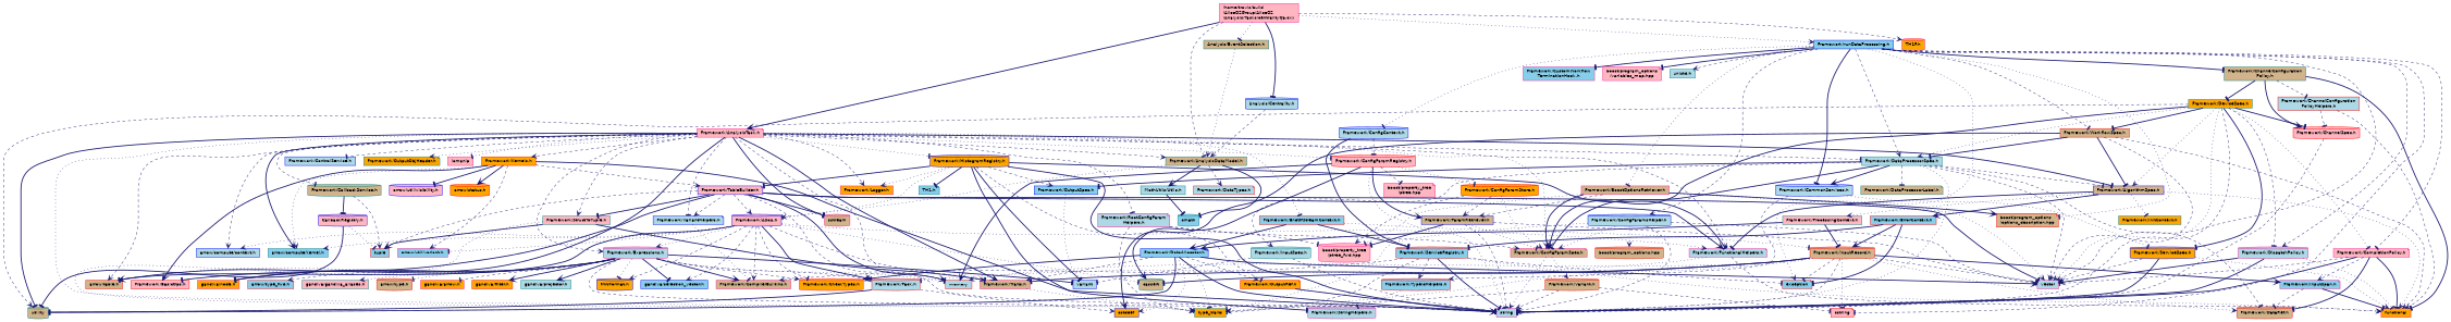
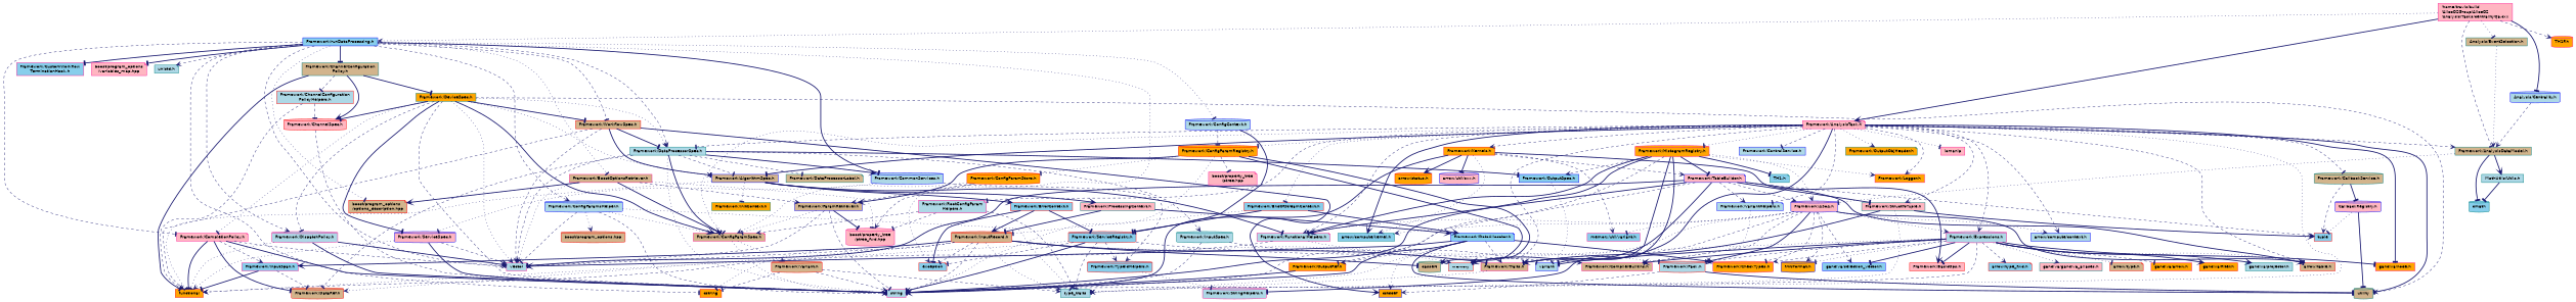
  digraph {
    node [color=red fillcolor=lightblue fontname=Helvetica fontsize=10 shape=box style=filled]
    edge [arrowhead=tee color=midnightblue fontname=Helvetica fontsize=10 labelfontname=Helvetica labelfontsize=10 style=dashed]
    n1 [color=deeppink fillcolor=lightpink fontcolor=black height=0.2 label="/home/travis/build\l/AliceO2Group/AliceO2\l/Analysis/Tasks/centralityQa.cxx" width=0.4]
    n2 [color=blue fillcolor=skyblue height=0.2 label="Framework/runDataProcessing.h" width=0.4]
    n3 [color=deeppink fillcolor=lightpink height=0.2 label="Framework/AnalysisTask.h" shape=note width=0.4]
    n4 [color=teal fillcolor=tan height=0.2 label="Framework/AnalysisDataModel.h" width=0.4]
    n5 [color=teal fillcolor=tan height=0.2 label="Analysis/EventSelection.h" width=0.4]
    n6 [color=blue height=0.2 label="Analysis/Centrality.h" shape=cylinder width=0.4]
    n7 [color=deeppink fillcolor=orange height=0.2 label="TH1F.h" shape=cylinder width=0.4]
    n8 [color=teal fillcolor=tan height=0.2 label="Framework/ChannelConfiguration\lPolicy.h" width=0.4]
    n9 [fillcolor=tan height=0.2 label="Framework/WorkflowSpec.h" width=0.4]
    n10 [color=teal height=0.2 label="Framework/DataProcessorSpec.h" width=0.4]
    n11 [color=deeppink height=0.2 label=vector width=0.4]
-   n12 [fillcolor=lightpink height=0.2 label=cstring shape=note width=0.4]
+   n12 [fillcolor=orange height=0.2 label=cstring shape=note width=0.4]
    n13 [fillcolor=skyblue height=0.2 label=exception shape=note width=0.4]
    n14 [color=blue height=0.2 label="Framework/CommonServices.h" shape=cylinder width=0.4]
    n15 [color=deeppink fillcolor=lightpink height=0.2 label="Framework/CompletionPolicy.h" shape=note width=0.4]
    n16 [color=deeppink height=0.2 label="Framework/DispatchPolicy.h" shape=cylinder width=0.4]
    n17 [color=blue height=0.2 label="Framework/ConfigParamsHelper.h" shape=cylinder width=0.4]
    n18 [color=blue height=0.2 label="Framework/ConfigContext.h" shape=cylinder width=0.4]
    n19 [color=deeppink fillcolor=tan height=0.2 label="Framework/BoostOptionsRetriever.h" width=0.4]
    n20 [fillcolor=tan height=0.2 label="boost/program_options\l/options_description.hpp" shape=note width=0.4]
    n21 [color=deeppink fillcolor=skyblue height=0.2 label="Framework/CustomWorkflow\lTerminationHook.h" width=0.4]
    n22 [color=deeppink fillcolor=lightpink height=0.2 label="boost/program_options\l/variables_map.hpp" shape=note width=0.4]
    n23 [color=teal height=0.2 label="unistd.h" shape=note width=0.4]
    n24 [color=blue fillcolor=tan height=0.2 label="Framework/AlgorithmSpec.h" width=0.4]
    n25 [color=teal fillcolor=tan height=0.2 label=utility shape=cylinder width=0.4]
    n26 [color=deeppink fillcolor=tan height=0.2 label="Framework/ConfigParamSpec.h" shape=note width=0.4]
    n27 [color=deeppink height=0.2 label="Framework/FunctionalHelpers.h" shape=note width=0.4]
    n28 [color=deeppink fillcolor=tan height=0.2 label="Framework/Traits.h" width=0.4]
-   n29 [color=teal fillcolor=orange height=0.2 label=type_traits width=0.4]
+   n29 [color=teal height=0.2 label=type_traits width=0.4]
    n30 [height=0.2 label=memory width=0.4]
-   n31 [fillcolor=lightpink height=0.2 label="Framework/ConfigParamRegistry.h" shape=cylinder width=0.4]
+   n31 [fillcolor=orange height=0.2 label="Framework/ConfigParamRegistry.h" shape=cylinder width=0.4]
    n32 [fillcolor=orange height=0.2 label="Framework/Kernels.h" width=0.4]
    n33 [color=deeppink height=0.2 label="Framework/Expressions.h" shape=cylinder width=0.4]
    n34 [fillcolor=tan height=0.2 label="arrow/table.h" width=0.4]
    n35 [color=deeppink fillcolor=orange height=0.2 label="gandiva/node.h" width=0.4]
    n36 [color=blue height=0.2 label="arrow/compute/context.h" width=0.4]
    n37 [color=teal fillcolor=skyblue height=0.2 label="arrow/compute/kernel.h" shape=note width=0.4]
    n38 [color=teal fillcolor=lightpink height=0.2 label="Framework/StructToTuple.h" width=0.4]
    n39 [color=blue height=0.2 label="Framework/VariantHelpers.h" shape=note width=0.4]
-   n40 [color=deeppink fillcolor=tan height=0.2 label=sstream shape=cylinder width=0.4]
    n41 [color=teal fillcolor=tan height=0.2 label="Framework/CallbackService.h" shape=cylinder width=0.4]
    n42 [color=blue height=0.2 label="Framework/ControlService.h" width=0.4]
    n43 [fillcolor=skyblue height=0.2 label="Framework/EndOfStreamContext.h" width=0.4]
    n44 [color=deeppink fillcolor=orange height=0.2 label="Framework/Logger.h" width=0.4]
-   n45 [color=blue fillcolor=orange height=0.2 label="Framework/HistogramRegistry.h" shape=cylinder width=0.4]
+   n45 [color=deeppink fillcolor=orange height=0.2 label="Framework/HistogramRegistry.h" shape=cylinder width=0.4]
    n46 [color=teal fillcolor=orange height=0.2 label="Framework/OutputObjHeader.h" shape=note width=0.4]
    n47 [color=deeppink height=0.2 label="Framework/RootConfigParam\lHelpers.h" shape=note width=0.4]
    n48 [color=deeppink fillcolor=lightpink height=0.2 label=iomanip width=0.4]
    n49 [color=blue fillcolor=lightpink height=0.2 label="Framework/ASoA.h" shape=cylinder width=0.4]
    n50 [color=teal height=0.2 label="MathUtils/Utils.h" width=0.4]
    n51 [color=teal fillcolor=skyblue height=0.2 label=cmath shape=cylinder width=0.4]
-   n52 [height=0.2 label="Framework/DataTypes.h" shape=note width=0.4]
    n53 [height=0.2 label="Framework/ChannelConfiguration\lPolicyHelpers.h" width=0.4]
    n54 [fillcolor=lightpink height=0.2 label="Framework/ChannelSpec.h" shape=cylinder width=0.4]
    n55 [fillcolor=orange height=0.2 label=functional width=0.4]
    n56 [color=teal fillcolor=orange height=0.2 label="Framework/DeviceSpec.h" width=0.4]
    n57 [color=blue fillcolor=orange height=0.2 label=cstddef width=0.4]
    n58 [color=deeppink height=0.2 label=string width=0.4]
    n59 [fillcolor=tan height=0.2 label="Framework/DataRef.h" shape=cylinder width=0.4]
    n60 [color=teal fillcolor=tan height=0.2 label="Framework/DataProcessorLabel.h" shape=note width=0.4]
    n61 [color=teal height=0.2 label="Framework/InputSpec.h" shape=cylinder width=0.4]
    n62 [color=blue fillcolor=skyblue height=0.2 label="Framework/OutputSpec.h" width=0.4]
-   n63 [color=blue fillcolor=orange height=0.2 label="Framework/ServiceSpec.h" shape=cylinder width=0.4]
+   n63 [color=blue fillcolor=lightpink height=0.2 label="Framework/ServiceSpec.h" shape=cylinder width=0.4]
    n64 [fillcolor=skyblue height=0.2 label="Framework/TypeIdHelpers.h" shape=cylinder width=0.4]
    n65 [color=deeppink fillcolor=skyblue height=0.2 label="Framework/InputSpan.h" shape=note width=0.4]
    n66 [fillcolor=tan height=0.2 label="boost/program_options.hpp" shape=cylinder width=0.4]
    n67 [fillcolor=skyblue height=0.2 label="Framework/ServiceRegistry.h" shape=cylinder width=0.4]
    n68 [color=blue fillcolor=tan height=0.2 label="Framework/ParamRetriever.h" width=0.4]
    n69 [color=deeppink fillcolor=lightpink height=0.2 label="boost/property_tree\l/ptree_fwd.hpp" shape=cylinder width=0.4]
    n70 [color=teal fillcolor=lightpink height=0.2 label="Framework/ProcessingContext.h" width=0.4]
    n71 [fillcolor=skyblue height=0.2 label="Framework/ErrorContext.h" width=0.4]
    n72 [color=teal fillcolor=orange height=0.2 label="Framework/InitContext.h" width=0.4]
    n73 [fillcolor=tan height=0.2 label="Framework/Variant.h" shape=cylinder width=0.4]
    n74 [color=blue height=0.2 label=variant width=0.4]
    n75 [fillcolor=tan height=0.2 label="Framework/InputRecord.h" shape=cylinder width=0.4]
    n76 [color=blue fillcolor=skyblue height=0.2 label="Framework/DataAllocator.h" shape=note width=0.4]
    n77 [height=0.2 label="Framework/Pack.h" shape=cylinder width=0.4]
    n78 [color=teal fillcolor=tan height=0.2 label=cassert shape=cylinder width=0.4]
    n79 [fillcolor=orange height=0.2 label="Framework/OutputRef.h" shape=note width=0.4]
    n80 [color=deeppink fillcolor=orange height=0.2 label="Framework/CheckTypes.h" shape=cylinder width=0.4]
    n81 [color=deeppink fillcolor=tan height=0.2 label="Framework/CompilerBuiltins.h" width=0.4]
    n82 [color=deeppink height=0.2 label="Framework/StringHelpers.h" shape=cylinder width=0.4]
    n83 [fillcolor=orange height=0.2 label="Framework/ConfigParamStore.h" shape=cylinder width=0.4]
    n84 [color=deeppink fillcolor=lightpink height=0.2 label="boost/property_tree\l/ptree.hpp" shape=note width=0.4]
    n85 [fillcolor=lightpink height=0.2 label="Framework/BasicOps.h" width=0.4]
    n86 [color=blue fillcolor=lightpink height=0.2 label="Framework/TableBuilder.h" shape=note width=0.4]
-   n87 [color=deeppink fillcolor=skyblue height=0.2 label="arrow/util/variant.h" width=0.4]
+   n87 [color=deeppink fillcolor=skyblue height=0.2 label="memory/util/variant.h" width=0.4]
    n88 [fillcolor=orange height=0.2 label="arrow/status.h" shape=cylinder width=0.4]
-   n89 [color=blue fillcolor=lightpink height=0.2 label="arrow/util/visibility.h" shape=cylinder width=0.4]
+   n89 [color=blue fillcolor=lightpink height=0.2 label="arrow/util/cxx.h" shape=cylinder width=0.4]
    n90 [color=blue fillcolor=skyblue height=0.2 label="gandiva/selection_vector.h" width=0.4]
    n91 [color=blue fillcolor=orange height=0.2 label="fmt/format.h" shape=cylinder width=0.4]
    n92 [fillcolor=skyblue height=0.2 label="arrow/type_fwd.h" shape=note width=0.4]
    n93 [color=teal fillcolor=lightpink height=0.2 label="gandiva/gandiva_aliases.h" width=0.4]
-   n94 [fillcolor=tan height=0.2 label="arrow/type.h" shape=cylinder width=0.4]
+   n94 [fillcolor=tan height=0.2 label="arrow/type.h" shape=note width=0.4]
    n95 [color=deeppink fillcolor=orange height=0.2 label="gandiva/arrow.h" width=0.4]
    n96 [fillcolor=orange height=0.2 label="gandiva/filter.h" width=0.4]
    n97 [color=teal height=0.2 label="gandiva/projector.h" width=0.4]
    n98 [fillcolor=skyblue height=0.2 label=tuple width=0.4]
    n99 [color=blue fillcolor=lightpink height=0.2 label="CallbackRegistry.h" shape=cylinder width=0.4]
    n100 [color=teal fillcolor=skyblue height=0.2 label="TH1.h" shape=note width=0.4]
    n1 -> n2 [arrowhead=vee style=dotted]
    n1 -> n3 [arrowhead=vee style=bold]
    n1 -> n4
    n1 -> n5 [style=dotted]
    n1 -> n6 [style=bold]
    n1 -> n7 [arrowhead=vee]
    n2 -> n8 [style=bold]
    n2 -> n9
    n2 -> n10 [arrowhead=vee]
    n2 -> n11 [arrowhead=vee]
    n2 -> n12
    n2 -> n13 [arrowhead=vee style=dotted]
    n2 -> n14 [style=bold]
    n2 -> n15
    n2 -> n16 [arrowhead=vee]
    n2 -> n17 [arrowhead=vee]
    n2 -> n18 [style=dotted]
    n2 -> n19 [style=dotted]
    n2 -> n20 [style=dotted]
    n2 -> n21 [style=bold]
    n2 -> n22 [style=bold]
    n2 -> n23 [arrowhead=vee]
    n3 -> n4 [arrowhead=vee]
    n3 -> n10
    n3 -> n24 [style=bold]
    n3 -> n25 [style=bold]
    n3 -> n26 [style=dotted]
    n3 -> n27 [arrowhead=vee]
    n3 -> n28 [arrowhead=vee style=bold]
    n3 -> n29 [arrowhead=vee style=dotted]
    n3 -> n30
    n3 -> n31 [style=dotted]
    n3 -> n32 [arrowhead=vee]
    n3 -> n33 [arrowhead=vee]
    n3 -> n34 [arrowhead=vee]
    n3 -> n35 [style=bold]
    n3 -> n36 [arrowhead=vee]
    n3 -> n37 [arrowhead=vee style=bold]
    n3 -> n38 [arrowhead=vee]
    n3 -> n39
-   n3 -> n40 [style=bold]
    n3 -> n41
    n3 -> n42
    n3 -> n43 [style=dotted]
    n3 -> n44 [arrowhead=vee]
    n3 -> n45 [style=dotted]
    n3 -> n46 [arrowhead=vee style=dotted]
    n3 -> n47
    n3 -> n48 [style=dotted]
    n4 -> n49 [style=dotted]
    n4 -> n50 [arrowhead=vee style=bold]
    n4 -> n51 [style=bold]
-   n4 -> n52 [arrowhead=vee]
    n5 -> n4 [arrowhead=vee style=dotted]
    n6 -> n4 [arrowhead=vee]
    n8 -> n53
    n8 -> n54 [arrowhead=vee style=bold]
    n8 -> n55 [style=bold]
    n8 -> n56 [style=bold]
    n9 -> n10 [style=bold]
    n9 -> n11 [arrowhead=vee]
    n9 -> n24 [style=bold]
    n9 -> n55 [arrowhead=vee]
    n9 -> n57 [arrowhead=vee style=bold]
    n10 -> n11 [arrowhead=vee]
    n10 -> n14 [arrowhead=vee style=bold]
    n10 -> n24
    n10 -> n26 [style=bold]
    n10 -> n58 [style=dotted]
    n10 -> n59
    n10 -> n60
    n10 -> n61 [arrowhead=vee]
    n10 -> n62 [style=bold]
    n14 -> n63 [style=dotted]
    n14 -> n64 [arrowhead=vee]
    n15 -> n11
    n15 -> n55 [style=bold]
    n15 -> n58 [style=bold]
    n15 -> n59 [style=bold]
    n15 -> n65 [arrowhead=vee]
    n16 -> n11 [arrowhead=vee style=bold]
    n16 -> n55 [style=dotted]
    n16 -> n58 [style=bold]
    n17 -> n11
    n17 -> n26 [arrowhead=vee style=dotted]
    n17 -> n29 [style=dotted]
    n17 -> n58 [arrowhead=vee]
    n17 -> n66 [arrowhead=vee style=dotted]
    n18 -> n31
    n18 -> n67 [style=bold]
    n19 -> n11 [arrowhead=vee style=dotted]
    n19 -> n20 [arrowhead=vee style=bold]
    n19 -> n26 [arrowhead=vee style=bold]
    n19 -> n68 [arrowhead=vee]
    n19 -> n69 [style=dotted]
    n24 -> n27 [style=bold]
-   n24 -> n55 [arrowhead=vee style=dotted]
-   n24 -> n70 [arrowhead=vee style=dotted]
+   n24 -> n55 [style=dotted]
+   n24 -> n70 [arrowhead=vee style=bold]
    n24 -> n71 [arrowhead=vee style=bold]
    n24 -> n72 [style=dotted]
    n26 -> n58 [arrowhead=vee style=dotted]
    n26 -> n73 [arrowhead=vee style=dotted]
    n27 -> n55 [arrowhead=vee]
    n27 -> n77 [style=dotted]
    n28 -> n29 [arrowhead=vee style=dotted]
    n31 -> n30 [arrowhead=vee style=bold]
    n31 -> n58 [style=dotted]
    n31 -> n68 [arrowhead=vee style=bold]
    n31 -> n78 [arrowhead=vee style=bold]
    n31 -> n83 [style=dotted]
    n31 -> n84
    n32 -> n37 [arrowhead=vee style=dotted]
    n32 -> n58 [arrowhead=vee style=bold]
    n32 -> n85 [arrowhead=vee style=bold]
    n32 -> n86 [arrowhead=vee]
    n32 -> n87 [arrowhead=vee]
    n32 -> n88 [arrowhead=vee style=bold]
    n32 -> n89 [style=bold]
    n33 -> n30 [style=dotted]
    n33 -> n34 [arrowhead=vee style=dotted]
    n33 -> n35 [style=bold]
    n33 -> n58
    n33 -> n74 [style=bold]
    n33 -> n77
    n33 -> n80 [arrowhead=vee]
    n33 -> n81 [arrowhead=vee style=bold]
    n33 -> n85 [style=bold]
    n33 -> n90 [style=bold]
    n33 -> n91 [style=dotted]
    n33 -> n92 [arrowhead=vee]
    n33 -> n93 [arrowhead=vee style=dotted]
    n33 -> n94 [style=dotted]
    n33 -> n95
    n33 -> n96 [arrowhead=vee style=bold]
    n33 -> n97 [arrowhead=vee style=bold]
    n38 -> n28 [style=bold]
    n38 -> n29 [style=dotted]
    n38 -> n98 [arrowhead=vee style=bold]
    n39 -> n81 [style=dotted]
    n41 -> n98 [arrowhead=vee]
    n41 -> n99 [style=bold]
    n43 -> n67 [style=bold]
    n43 -> n75 [style=dotted]
    n43 -> n76 [arrowhead=vee style=bold]
    n45 -> n27 [style=bold]
    n45 -> n44 [arrowhead=vee style=dotted]
    n45 -> n49 [arrowhead=vee style=dotted]
    n45 -> n58 [style=bold]
    n45 -> n62 [arrowhead=vee]
    n45 -> n74 [style=bold]
    n45 -> n79
    n45 -> n82 [style=bold]
    n45 -> n86 [style=bold]
    n45 -> n100 [style=bold]
    n47 -> n26 [arrowhead=vee]
    n47 -> n29 [arrowhead=vee]
    n47 -> n69
    n49 -> n27 [arrowhead=vee style=dotted]
    n49 -> n28 [arrowhead=vee]
    n49 -> n33 [arrowhead=vee style=dotted]
    n49 -> n34 [style=bold]
    n49 -> n36 [arrowhead=vee style=dotted]
    n49 -> n37 [arrowhead=vee style=dotted]
    n49 -> n77 [arrowhead=vee style=bold]
    n49 -> n78 [style=dotted]
    n49 -> n80
    n49 -> n81 [arrowhead=vee]
    n49 -> n87 [style=dotted]
    n49 -> n90 [arrowhead=vee]
    n49 -> n91 [arrowhead=vee]
    n50 -> n51 [style=bold]
    n53 -> n54
    n53 -> n55 [arrowhead=vee]
    n54 -> n58
    n56 -> n9 [style=bold]
    n56 -> n10 [arrowhead=vee style=dotted]
    n56 -> n11 [arrowhead=vee style=dotted]
    n56 -> n15 [style=dotted]
    n56 -> n16
    n56 -> n24 [arrowhead=vee style=dotted]
    n56 -> n25 [arrowhead=vee]
    n56 -> n26 [arrowhead=vee style=bold]
    n56 -> n54 [style=bold]
    n56 -> n58
    n56 -> n63 [style=bold]
    n61 -> n58
    n61 -> n74
    n62 -> n74 [style=dotted]
    n63 -> n11 [arrowhead=vee]
    n63 -> n55 [arrowhead=vee style=dotted]
    n63 -> n58 [style=bold]
    n64 -> n82 [style=dotted]
    n65 -> n55 [style=bold]
    n65 -> n59
    n67 -> n13
    n67 -> n29
    n67 -> n55 [arrowhead=vee style=dotted]
    n67 -> n58 [style=bold]
    n67 -> n64 [arrowhead=vee]
    n67 -> n81 [arrowhead=vee]
    n68 -> n11
    n68 -> n26 [style=dotted]
    n68 -> n58
    n68 -> n69 [style=bold]
    n70 -> n75 [style=bold]
    n70 -> n76 [arrowhead=vee style=bold]
    n71 -> n13 [style=bold]
    n71 -> n67 [style=bold]
    n71 -> n75 [arrowhead=vee style=bold]
    n73 -> n12
    n73 -> n29 [arrowhead=vee]
    n73 -> n58 [arrowhead=vee]
    n75 -> n11
    n75 -> n12 [style=dotted]
    n75 -> n13
    n75 -> n28 [style=bold]
    n75 -> n29 [arrowhead=vee style=dotted]
    n75 -> n30 [arrowhead=vee style=dotted]
    n75 -> n58 [arrowhead=vee]
    n75 -> n59 [arrowhead=vee style=dotted]
    n75 -> n65 [arrowhead=vee style=bold]
    n75 -> n78 [style=bold]
    n76 -> n11 [arrowhead=vee style=bold]
    n76 -> n25 [style=bold]
    n76 -> n28 [arrowhead=vee]
    n76 -> n29 [style=dotted]
    n76 -> n57 [arrowhead=vee style=dotted]
    n76 -> n58 [style=bold]
    n76 -> n79 [arrowhead=vee]
    n76 -> n80 [arrowhead=vee style=bold]
    n77 -> n25 [style=bold]
    n77 -> n57 [arrowhead=vee]
    n79 -> n58 [style=bold]
    n83 -> n26 [arrowhead=vee style=dotted]
    n83 -> n68 [arrowhead=vee]
    n83 -> n69 [arrowhead=vee]
    n86 -> n11 [style=bold]
    n86 -> n27 [arrowhead=vee style=bold]
    n86 -> n30 [arrowhead=vee style=bold]
    n86 -> n34 [arrowhead=vee style=bold]
    n86 -> n38 [style=bold]
    n86 -> n39 [arrowhead=vee]
-   n86 -> n40 [style=bold]
    n86 -> n49 [arrowhead=vee]
    n86 -> n58 [arrowhead=vee]
    n86 -> n98 [arrowhead=vee]
    n99 -> n25 [style=bold]
    n99 -> n98 [style=dotted]
  }
